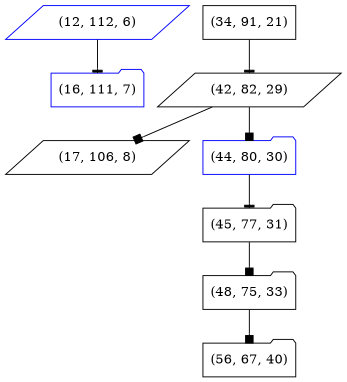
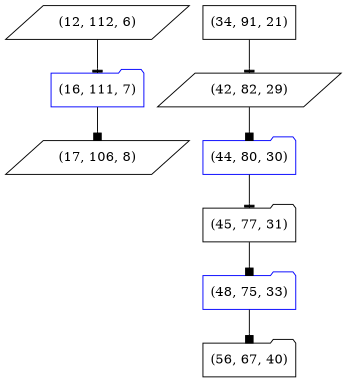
  digraph {
    node [color=black shape=folder]
    edge [arrowhead=box]
-   "(12, 112, 6)" [color=blue shape=parallelogram]
+   "(12, 112, 6)" [shape=parallelogram]
    "(16, 111, 7)" [color=blue]
    "(17, 106, 8)" [shape=parallelogram]
    "(34, 91, 21)" [shape=box]
    "(42, 82, 29)" [shape=parallelogram]
    "(44, 80, 30)" [color=blue]
    "(45, 77, 31)"
-   "(48, 75, 33)"
+   "(48, 75, 33)" [color=blue]
    "(56, 67, 40)"
    "(12, 112, 6)" -> "(16, 111, 7)" [arrowhead=tee]
-   "(42, 82, 29)" -> "(17, 106, 8)"
+   "(16, 111, 7)" -> "(17, 106, 8)"
    "(34, 91, 21)" -> "(42, 82, 29)" [arrowhead=tee]
    "(42, 82, 29)" -> "(44, 80, 30)"
    "(44, 80, 30)" -> "(45, 77, 31)" [arrowhead=tee]
    "(45, 77, 31)" -> "(48, 75, 33)"
    "(48, 75, 33)" -> "(56, 67, 40)"
  }
